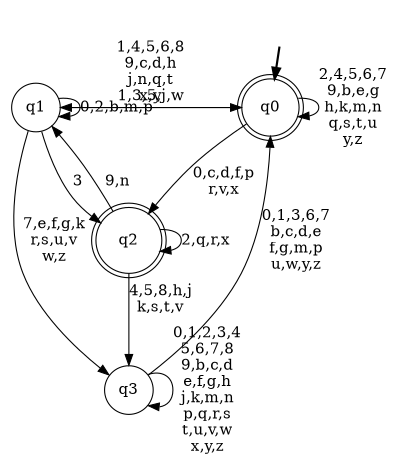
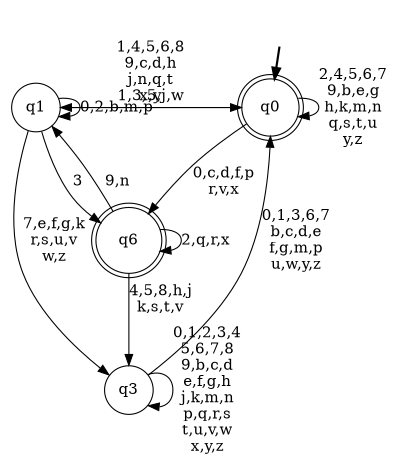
  digraph {
    rankdir=TB
    node [shape=doublecircle style="rounded,filled" color=black fillcolor=white]
    __start0 [height=0 shape=none style=invis width=0 color="" fillcolor=""]
    n2 [label=q0]
    n3 [label=q1 shape=circle style=filled]
-   n4 [label=q2]
+   n4 [label=q6]
    n5 [label=q3 shape=circle style=filled]
    subgraph cluster_1 {
      nodesep=0.15
      ranksep=0.15
      style=invis
      __start0
      n2
    }
    __start0 -> n2 [penwidth=2]
    n2 -> n2 [label="2,4,5,6,7\n9,b,e,g\nh,k,m,n\nq,s,t,u\ny,z"]
    n2 -> n3 [label="1,3,5,j,w"]
    n2 -> n4 [label="0,c,d,f,p\nr,v,x"]
    n3 -> n2 [label="1,4,5,6,8\n9,c,d,h\nj,n,q,t\nx,y"]
    n3 -> n3 [label="0,2,b,m,p"]
    n3 -> n4 [label=3]
    n3 -> n5 [label="7,e,f,g,k\nr,s,u,v\nw,z"]
    n4 -> n3 [label="9,n"]
    n4 -> n4 [label="2,q,r,x"]
    n4 -> n5 [label="4,5,8,h,j\nk,s,t,v"]
    n5 -> n2 [label="0,1,3,6,7\nb,c,d,e\nf,g,m,p\nu,w,y,z"]
    n5 -> n5 [label="0,1,2,3,4\n5,6,7,8\n9,b,c,d\ne,f,g,h\nj,k,m,n\np,q,r,s\nt,u,v,w\nx,y,z"]
  }
